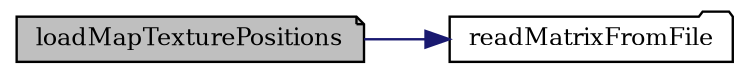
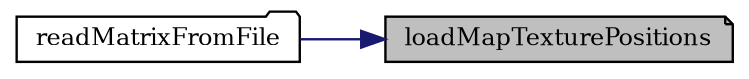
  digraph {
    rankdir=LR
    fontname="DejaVu Serif"
    node [color=black fontname="DejaVu Serif" fontsize=10 style=filled]
    n1 [fillcolor=grey75 fontcolor=black height=0.2 label=loadMapTexturePositions shape=note width=0.4]
    n2 [fillcolor=white height=0.2 label=readMatrixFromFile shape=folder width=0.4]
-   n1 -> n2 [color=midnightblue fontname="DejaVu Serif" fontsize=10 labelfontname=Helvetica labelfontsize=10 style=solid]
+   n2 -> n1 [color=midnightblue fontname="DejaVu Serif" fontsize=10 labelfontname=Helvetica labelfontsize=10 style=solid]
  }
